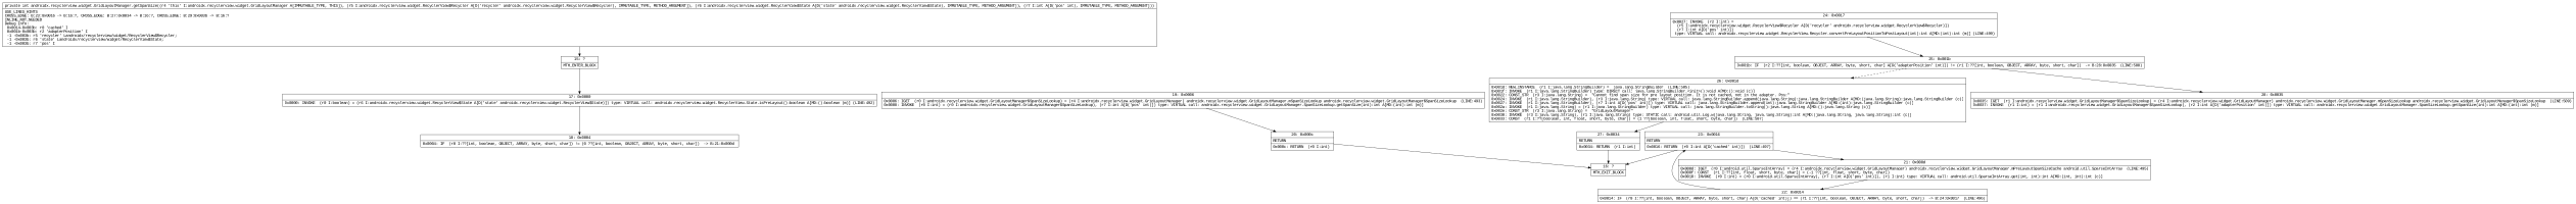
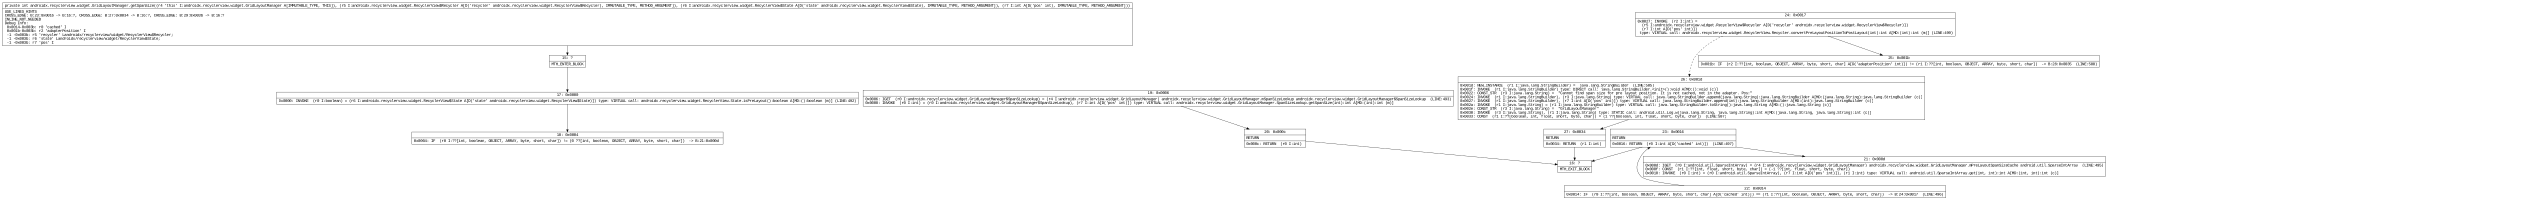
  digraph {
    fontname="Liberation Mono"
    node [fontname="Liberation Mono" shape=record]
    edge [fontname="Liberation Mono"]
    n1 [label="{15\:\ ?|MTH_ENTER_BLOCK\l}"]
    n2 [label="{17\:\ 0x0000|0x0000: INVOKE  (r0 I:boolean) = (r6 I:androidx.recyclerview.widget.RecyclerView$State A[D('state' androidx.recyclerview.widget.RecyclerView$State)]) type: VIRTUAL call: androidx.recyclerview.widget.RecyclerView.State.isPreLayout():boolean A[MD:():boolean (m)] (LINE:492)\l}"]
    n3 [label="{18\:\ 0x0004|0x0004: IF  (r0 I:??[int, boolean, OBJECT, ARRAY, byte, short, char]) != (0 ??[int, boolean, OBJECT, ARRAY, byte, short, char])  \-\> B:21:0x000d \l}"]
    n4 [label="{19\:\ 0x0006|0x0006: IGET  (r0 I:androidx.recyclerview.widget.GridLayoutManager$SpanSizeLookup) = (r4 I:androidx.recyclerview.widget.GridLayoutManager) androidx.recyclerview.widget.GridLayoutManager.mSpanSizeLookup androidx.recyclerview.widget.GridLayoutManager$SpanSizeLookup  (LINE:493)\l0x0008: INVOKE  (r0 I:int) = (r0 I:androidx.recyclerview.widget.GridLayoutManager$SpanSizeLookup), (r7 I:int A[D('pos' int)]) type: VIRTUAL call: androidx.recyclerview.widget.GridLayoutManager.SpanSizeLookup.getSpanSize(int):int A[MD:(int):int (m)]\l}"]
    n5 [label="{20\:\ 0x000c|RETURN\l|0x000c: RETURN  (r0 I:int) \l}"]
    n6 [label="{21\:\ 0x000d|0x000d: IGET  (r0 I:android.util.SparseIntArray) = (r4 I:androidx.recyclerview.widget.GridLayoutManager) androidx.recyclerview.widget.GridLayoutManager.mPreLayoutSpanSizeCache android.util.SparseIntArray  (LINE:495)\l0x000f: CONST  (r1 I:??[int, float, short, byte, char]) = (\-1 ??[int, float, short, byte, char]) \l0x0010: INVOKE  (r0 I:int) = (r0 I:android.util.SparseIntArray), (r7 I:int A[D('pos' int)]), (r1 I:int) type: VIRTUAL call: android.util.SparseIntArray.get(int, int):int A[MD:(int, int):int (c)]\l}"]
    n7 [label="{22\:\ 0x0014|0x0014: IF  (r0 I:??[int, boolean, OBJECT, ARRAY, byte, short, char] A[D('cached' int)]) == (r1 I:??[int, boolean, OBJECT, ARRAY, byte, short, char])  \-\> B:24:0x0017  (LINE:496)\l}"]
    n8 [label="{16\:\ ?|MTH_EXIT_BLOCK\l}"]
    n9 [label="{23\:\ 0x0016|RETURN\l|0x0016: RETURN  (r0 I:int A[D('cached' int)])  (LINE:497)\l}"]
    n10 [label="{24\:\ 0x0017|0x0027: INVOKE  (r2 I:int) = \l  (r5 I:androidx.recyclerview.widget.RecyclerView$Recycler A[D('recycler' androidx.recyclerview.widget.RecyclerView$Recycler)])\l  (r7 I:int A[D('pos' int)])\l type: VIRTUAL call: androidx.recyclerview.widget.RecyclerView.Recycler.convertPreLayoutPositionToPostLayout(int):int A[MD:(int):int (m)] (LINE:499)\l}"]
    n11 [label="{25\:\ 0x001b|0x001b: IF  (r2 I:??[int, boolean, OBJECT, ARRAY, byte, short, char] A[D('adapterPosition' int)]) != (r1 I:??[int, boolean, OBJECT, ARRAY, byte, short, char])  \-\> B:28:0x0035  (LINE:500)\l}"]
    n12 [label="{26\:\ 0x001d|0x001d: NEW_INSTANCE  (r1 I:java.lang.StringBuilder) =  java.lang.StringBuilder  (LINE:505)\l0x001f: INVOKE  (r1 I:java.lang.StringBuilder) type: DIRECT call: java.lang.StringBuilder.\<init\>():void A[MD:():void (c)]\l0x0022: CONST_STR  (r3 I:java.lang.String) =  \"Cannot find span size for pre layout position. It is not cached, not in the adapter. Pos:\" \l0x0024: INVOKE  (r1 I:java.lang.StringBuilder), (r3 I:java.lang.String) type: VIRTUAL call: java.lang.StringBuilder.append(java.lang.String):java.lang.StringBuilder A[MD:(java.lang.String):java.lang.StringBuilder (c)]\l0x0027: INVOKE  (r1 I:java.lang.StringBuilder), (r7 I:int A[D('pos' int)]) type: VIRTUAL call: java.lang.StringBuilder.append(int):java.lang.StringBuilder A[MD:(int):java.lang.StringBuilder (c)]\l0x002a: INVOKE  (r1 I:java.lang.String) = (r1 I:java.lang.StringBuilder) type: VIRTUAL call: java.lang.StringBuilder.toString():java.lang.String A[MD:():java.lang.String (c)]\l0x002e: CONST_STR  (r3 I:java.lang.String) =  \"GridLayoutManager\" \l0x0030: INVOKE  (r3 I:java.lang.String), (r1 I:java.lang.String) type: STATIC call: android.util.Log.w(java.lang.String, java.lang.String):int A[MD:(java.lang.String, java.lang.String):int (c)]\l0x0033: CONST  (r1 I:??[boolean, int, float, short, byte, char]) = (1 ??[boolean, int, float, short, byte, char])  (LINE:507)\l}"]
-   n13 [label="{28\:\ 0x0035|0x0035: IGET  (r1 I:androidx.recyclerview.widget.GridLayoutManager$SpanSizeLookup) = (r4 I:androidx.recyclerview.widget.GridLayoutManager) androidx.recyclerview.widget.GridLayoutManager.mSpanSizeLookup androidx.recyclerview.widget.GridLayoutManager$SpanSizeLookup  (LINE:509)\l0x0037: INVOKE  (r1 I:int) = (r1 I:androidx.recyclerview.widget.GridLayoutManager$SpanSizeLookup), (r2 I:int A[D('adapterPosition' int)]) type: VIRTUAL call: androidx.recyclerview.widget.GridLayoutManager.SpanSizeLookup.getSpanSize(int):int A[MD:(int):int (m)]\l}"]
    n14 [label="{27\:\ 0x0034|RETURN\l|0x0034: RETURN  (r1 I:int) \l}"]
    n15 [label="{private int androidx.recyclerview.widget.GridLayoutManager.getSpanSize((r4 'this' I:androidx.recyclerview.widget.GridLayoutManager A[IMMUTABLE_TYPE, THIS]), (r5 I:androidx.recyclerview.widget.RecyclerView$Recycler A[D('recycler' androidx.recyclerview.widget.RecyclerView$Recycler), IMMUTABLE_TYPE, METHOD_ARGUMENT]), (r6 I:androidx.recyclerview.widget.RecyclerView$State A[D('state' androidx.recyclerview.widget.RecyclerView$State), IMMUTABLE_TYPE, METHOD_ARGUMENT]), (r7 I:int A[D('pos' int), IMMUTABLE_TYPE, METHOD_ARGUMENT]))  | USE_LINES_HINTS\lCROSS_EDGE: B:23:0x0016 \-\> B:16:?, CROSS_EDGE: B:27:0x0034 \-\> B:16:?, CROSS_EDGE: B:29:0x003b \-\> B:16:?\lINLINE_NOT_NEEDED\lDebug Info:\l  0x0014\-0x003b: r0 'cached' I\l  0x001b\-0x003b: r2 'adapterPosition' I\l  \-1 \-0x003b: r5 'recycler' Landroidx\/recyclerview\/widget\/RecyclerView$Recycler;\l  \-1 \-0x003b: r6 'state' Landroidx\/recyclerview\/widget\/RecyclerView$State;\l  \-1 \-0x003b: r7 'pos' I\l}"]
    n1 -> n2
    n2 -> n3
    n4 -> n5
    n5 -> n8
-   n6 -> n7
    n7 -> n9 [style=solid]
    n9 -> n6
    n9 -> n8
    n10 -> n11
-   n11 -> n12 [style=dashed]
-   n11 -> n13
+   n10 -> n12 [style=dashed]
    n12 -> n14
    n14 -> n8
    n15 -> n1
  }
